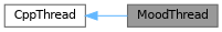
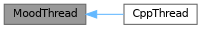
  digraph {
    rankdir=LR
    node [color=gray40 fontname=Helvetica fontsize=10 shape=box style=filled]
    n1 [fillcolor=grey60 fontcolor=black height=0.2 label=MoodThread width=0.4]
    n2 [fillcolor=white height=0.2 label=CppThread width=0.4]
-   n2 -> n1 [color=steelblue1 dir=back fontname=Helvetica fontsize=10 labelfontname=Helvetica labelfontsize=10 style=solid]
+   n1 -> n2 [color=steelblue1 dir=back fontname=Helvetica fontsize=10 labelfontname=Helvetica labelfontsize=10 style=solid]
  }
